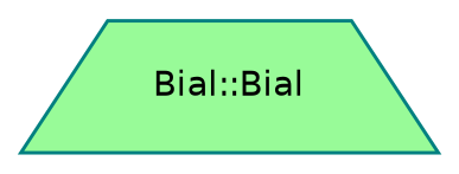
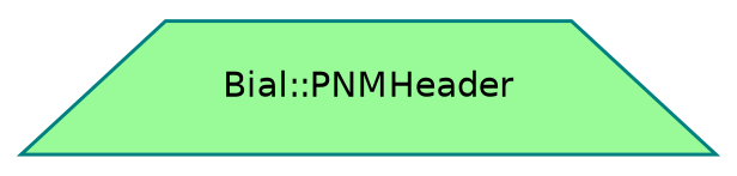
  digraph {
    rankdir=LR
-   n1 [color=teal fillcolor=palegreen fontname=Helvetica fontsize=10 height=0.2 label="Bial::Bial" shape=trapezium style=filled width=0.4]
+   n1 [color=teal fillcolor=palegreen fontname=Helvetica fontsize=10 height=0.2 label="Bial::PNMHeader" shape=trapezium style=filled width=0.4]
  }
